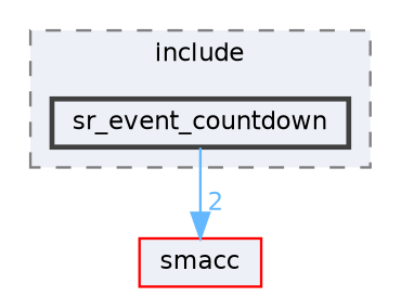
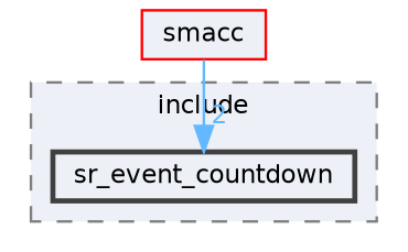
  digraph {
    compound=true
    node [fillcolor="#edf0f7" fontname=Helvetica fontsize=10 shape=box]
    n1 [color=grey25 height=0.2 label=sr_event_countdown style="filled,bold" width=0.4]
    n2 [color=red height=0.2 label=smacc style=filled width=0.4]
    subgraph cluster_1 {
      bgcolor="#edf0f7"
      fontname=Helvetica
      fontsize=10
      label=include
      pencolor=grey50
      style="filled,dashed"
      n1
    }
-   n1 -> n2 [color=steelblue1 fontcolor=steelblue1 fontname=Helvetica fontsize=10 headlabel=2 labeldistance=1.5 labelfontname=Helvetica labelfontsize=10]
+   n2 -> n1 [color=steelblue1 fontcolor=steelblue1 fontname=Helvetica fontsize=10 headlabel=2 labeldistance=1.5 labelfontname=Helvetica labelfontsize=10]
  }
